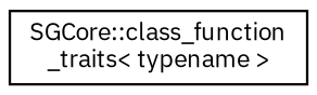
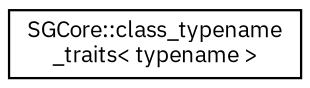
  digraph {
    rankdir=LR
    fontname="IBM Plex Sans"
-   n1 [color=black fillcolor=white fontname="IBM Plex Sans" fontsize=10 height=0.2 label="SGCore::class_function\l_traits\< typename \>" shape=record style=filled width=0.4]
+   n1 [color=black fillcolor=white fontname="IBM Plex Sans" fontsize=10 height=0.2 label="SGCore::class_typename\l_traits\< typename \>" shape=record style=filled width=0.4]
  }
